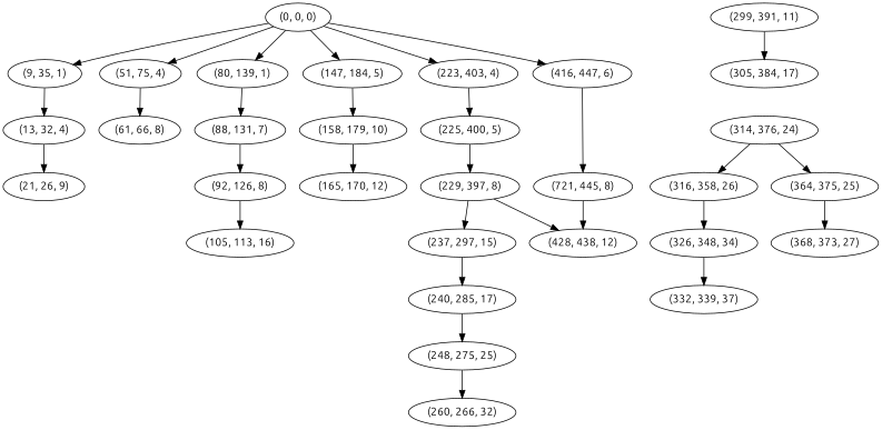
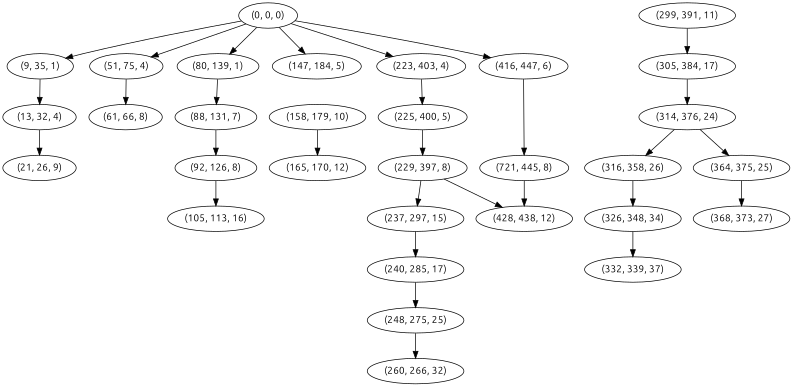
  digraph {
    fontname=Ubuntu
    node [fontname=Ubuntu]
    edge [fontname=Ubuntu]
    "(0, 0, 0)"
    "(9, 35, 1)"
    "(51, 75, 4)"
    "(80, 139, 1)"
    "(147, 184, 5)"
    "(223, 403, 4)"
    "(416, 447, 6)"
    "(13, 32, 4)"
    "(61, 66, 8)"
    "(88, 131, 7)"
    "(158, 179, 10)"
    "(225, 400, 5)"
    n13 [label="(721, 445, 8)"]
    "(21, 26, 9)"
    "(92, 126, 8)"
    "(105, 113, 16)"
    "(165, 170, 12)"
    "(229, 397, 8)"
    n19 [label="(237, 297, 15)"]
    "(428, 438, 12)"
    "(240, 285, 17)"
    "(299, 391, 11)"
    "(305, 384, 17)"
    "(248, 275, 25)"
    "(260, 266, 32)"
    "(314, 376, 24)"
    "(316, 358, 26)"
    "(364, 375, 25)"
    "(326, 348, 34)"
    "(368, 373, 27)"
    "(332, 339, 37)"
    "(0, 0, 0)" -> "(9, 35, 1)"
    "(0, 0, 0)" -> "(51, 75, 4)"
    "(0, 0, 0)" -> "(80, 139, 1)"
    "(0, 0, 0)" -> "(147, 184, 5)"
    "(0, 0, 0)" -> "(223, 403, 4)"
    "(0, 0, 0)" -> "(416, 447, 6)"
    "(9, 35, 1)" -> "(13, 32, 4)"
    "(51, 75, 4)" -> "(61, 66, 8)"
    "(80, 139, 1)" -> "(88, 131, 7)"
-   "(147, 184, 5)" -> "(158, 179, 10)"
    "(223, 403, 4)" -> "(225, 400, 5)"
    "(416, 447, 6)" -> n13
    "(13, 32, 4)" -> "(21, 26, 9)"
    "(88, 131, 7)" -> "(92, 126, 8)"
    "(158, 179, 10)" -> "(165, 170, 12)"
    "(225, 400, 5)" -> "(229, 397, 8)"
    n13 -> "(428, 438, 12)"
    "(92, 126, 8)" -> "(105, 113, 16)"
    "(229, 397, 8)" -> n19
    "(229, 397, 8)" -> "(428, 438, 12)"
    n19 -> "(240, 285, 17)"
    "(240, 285, 17)" -> "(248, 275, 25)"
    "(299, 391, 11)" -> "(305, 384, 17)"
+   "(305, 384, 17)" -> "(314, 376, 24)"
    "(248, 275, 25)" -> "(260, 266, 32)"
    "(314, 376, 24)" -> "(316, 358, 26)"
    "(314, 376, 24)" -> "(364, 375, 25)"
    "(316, 358, 26)" -> "(326, 348, 34)"
    "(364, 375, 25)" -> "(368, 373, 27)"
    "(326, 348, 34)" -> "(332, 339, 37)"
  }
